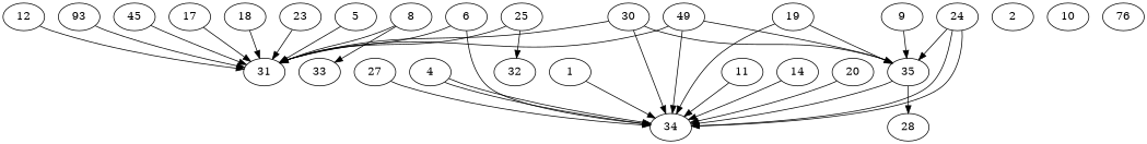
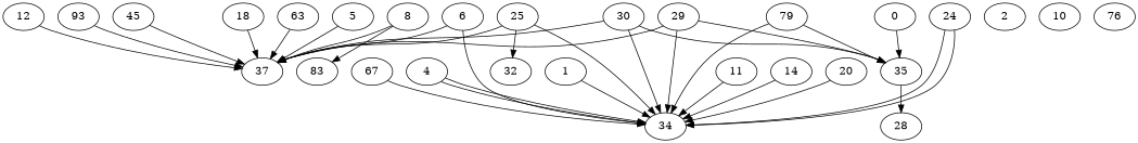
  digraph {
    node [alpha=0.01]
    1 [alpha=0.16 expect_size=34713600]
    34 [alpha=0.05 expect_size=32670720]
    2 [alpha=0.06 expect_size=12400640]
-   31 [alpha=0.20 expect_size=13672448]
+   31 [alpha=0.20 expect_size=13672448 label=37]
    4 [alpha=0.16 expect_size=35381248]
    5 [alpha=0.13 expect_size=43899904]
    6 [alpha=0.04 expect_size=19939328]
    8 [expect_size=13280256]
-   33 [alpha=0.05 expect_size=7202816]
-   9 [alpha=0.07 expect_size=11334656]
+   33 [alpha=0.05 expect_size=7202816 label=83]
+   9 [alpha=0.07 expect_size=11334656 label=0]
    35 [alpha=0.17 expect_size=24569856]
    28 [alpha=0.15 expect_size=46096384]
    10 [alpha=0.02 expect_size=23988224]
    11 [alpha=0.11 expect_size=13398016]
    12 [alpha=0.11 expect_size=51423232]
    n16 [alpha=0.13 expect_size=19297280 label=93]
    14 [alpha=0.11 expect_size=40659968]
    n18 [expect_size=31970304 label=45]
-   17 [alpha=0.17 expect_size=24675328]
    18 [expect_size=25176064]
-   19 [expect_size=27088896]
+   19 [expect_size=27088896 label=79]
    20 [alpha=0.04 expect_size=44077056]
-   23 [alpha=0.11 expect_size=7699456]
+   23 [alpha=0.11 expect_size=7699456 label=63]
    24 [alpha=0.17 expect_size=38958080]
    25 [alpha=0.19 expect_size=17189888]
    32 [alpha=0.19 expect_size=12399616]
    n27 [alpha=0.07 expect_size=19609600 label=76]
-   27 [alpha=0.10 expect_size=6332416]
-   29 [alpha=0.04 expect_size=47869952 label=49]
+   27 [alpha=0.10 expect_size=6332416 label=67]
+   29 [alpha=0.04 expect_size=47869952]
    30 [alpha=0.00 expect_size=51048448]
    1 -> 34
    4 -> 34
    4 -> 34
    5 -> 31
    6 -> 34
    6 -> 31
    8 -> 31
    8 -> 33
    9 -> 35
    35 -> 28
    11 -> 34
    12 -> 31
    n16 -> 31
    14 -> 34
    n18 -> 31
-   17 -> 31
    18 -> 31
    19 -> 34
    19 -> 35
    20 -> 34
    23 -> 31
    24 -> 34
    24 -> 34
-   24 -> 35
-   35 -> 34
+   25 -> 34
    25 -> 31
    25 -> 32
    27 -> 34
    29 -> 34
    29 -> 31
    29 -> 35
    30 -> 34
    30 -> 31
    30 -> 35
  }
